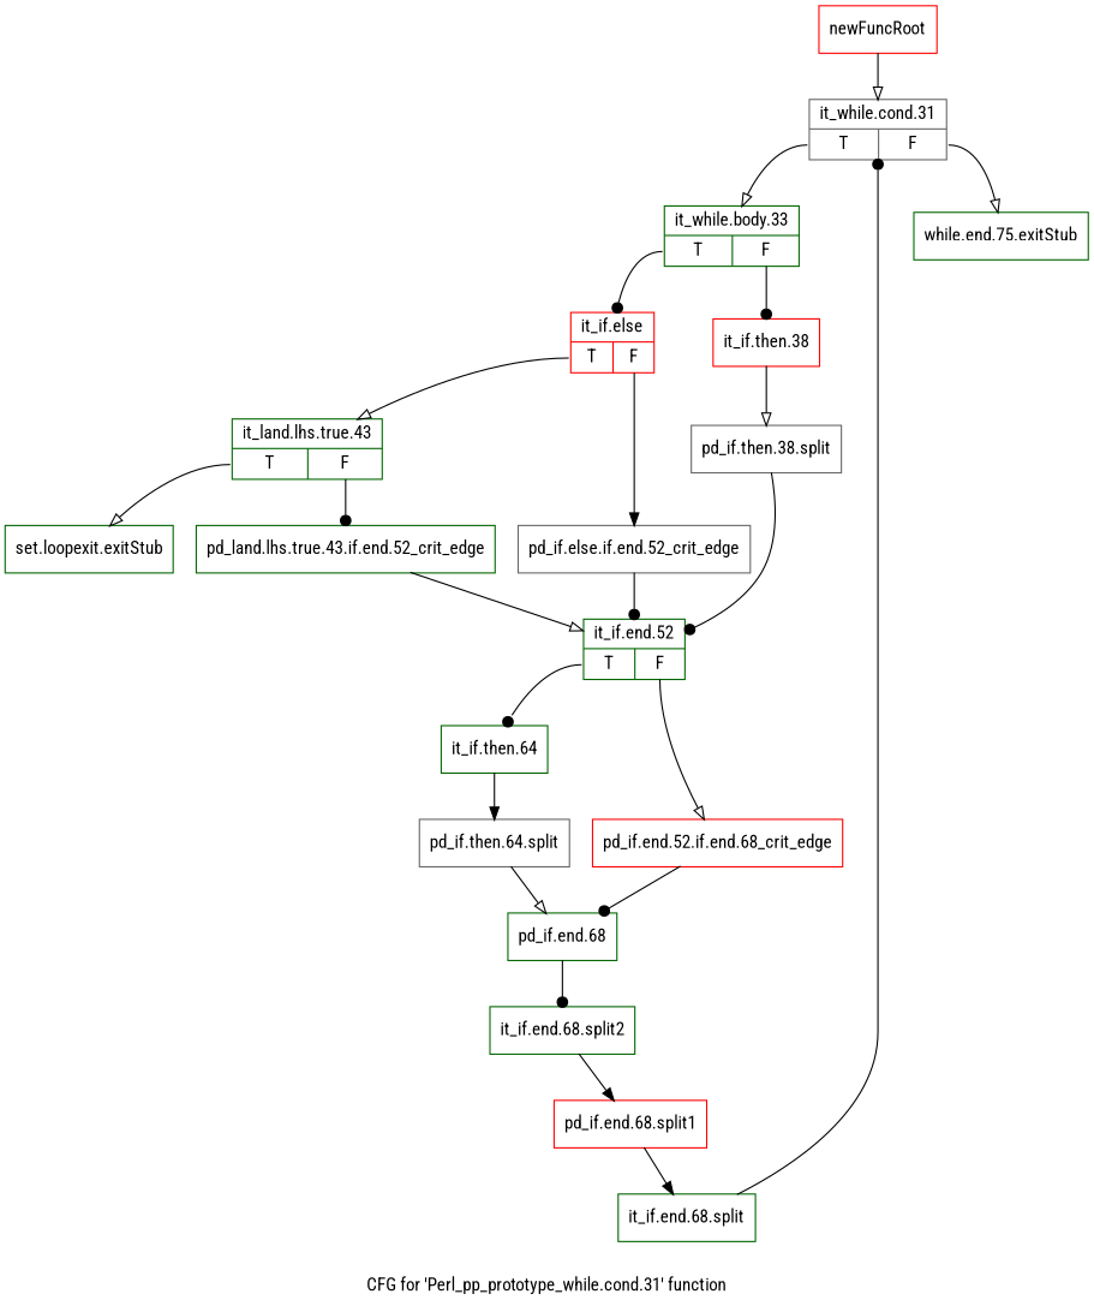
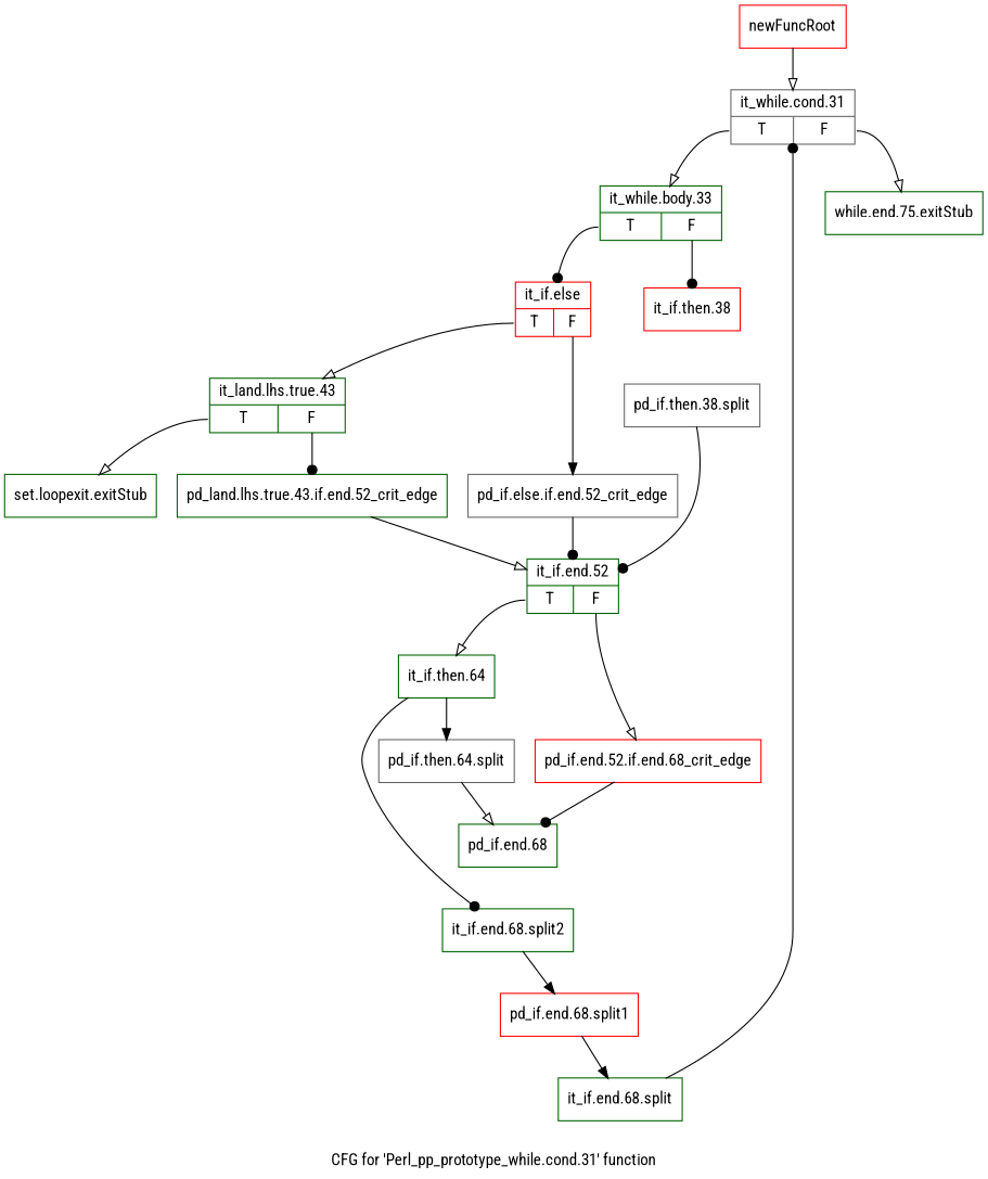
  digraph {
    fontname="Roboto Condensed"
    label="CFG for 'Perl_pp_prototype_while.cond.31' function"
    node [color=darkgreen fontname="Roboto Condensed" shape=record]
    edge [arrowhead=onormal fontname="Roboto Condensed"]
    n1 [color=red label="{newFuncRoot}"]
    n2 [color=gray40 label="{it_while.cond.31|{<s0>T|<s1>F}}"]
    n3 [label="{while.end.75.exitStub}"]
    n4 [label="{it_while.body.33|{<s0>T|<s1>F}}"]
    n5 [color=red label="{it_if.else|{<s0>T|<s1>F}}"]
    n6 [color=red label="{it_if.then.38}"]
    n7 [label="{set.loopexit.exitStub}"]
    n8 [label="{it_land.lhs.true.43|{<s0>T|<s1>F}}"]
    n9 [color=gray40 label="{pd_if.else.if.end.52_crit_edge}"]
    n10 [color=gray40 label="{pd_if.then.38.split}"]
    n11 [label="{pd_land.lhs.true.43.if.end.52_crit_edge}"]
    n12 [label="{it_if.end.52|{<s0>T|<s1>F}}"]
    n13 [label="{it_if.then.64}"]
    n14 [color=red label="{pd_if.end.52.if.end.68_crit_edge}"]
    n15 [color=gray40 label="{pd_if.then.64.split}"]
    n16 [label="{pd_if.end.68}"]
    n17 [label="{it_if.end.68.split2}"]
    n18 [color=red label="{pd_if.end.68.split1}"]
    n19 [label="{it_if.end.68.split}"]
    n1 -> n2
    n2 -> n3 [tailport=s1]
    n2 -> n4 [tailport=s0]
    n4 -> n5 [arrowhead=dot tailport=s0]
    n4 -> n6 [arrowhead=dot tailport=s1]
    n5 -> n8 [tailport=s0]
    n5 -> n9 [arrowhead=normal tailport=s1]
-   n6 -> n10
    n8 -> n7 [tailport=s0]
    n8 -> n11 [arrowhead=dot tailport=s1]
    n9 -> n12 [arrowhead=dot]
    n10 -> n12 [arrowhead=dot]
    n11 -> n12
-   n12 -> n13 [arrowhead=dot tailport=s0]
+   n12 -> n13 [tailport=s0]
    n12 -> n14 [tailport=s1]
    n13 -> n15 [arrowhead=normal]
    n14 -> n16 [arrowhead=dot]
    n15 -> n16
-   n16 -> n17 [arrowhead=dot]
+   n13 -> n17 [arrowhead=dot]
    n17 -> n18 [arrowhead=normal]
    n18 -> n19 [arrowhead=normal]
    n19 -> n2 [arrowhead=dot]
  }
